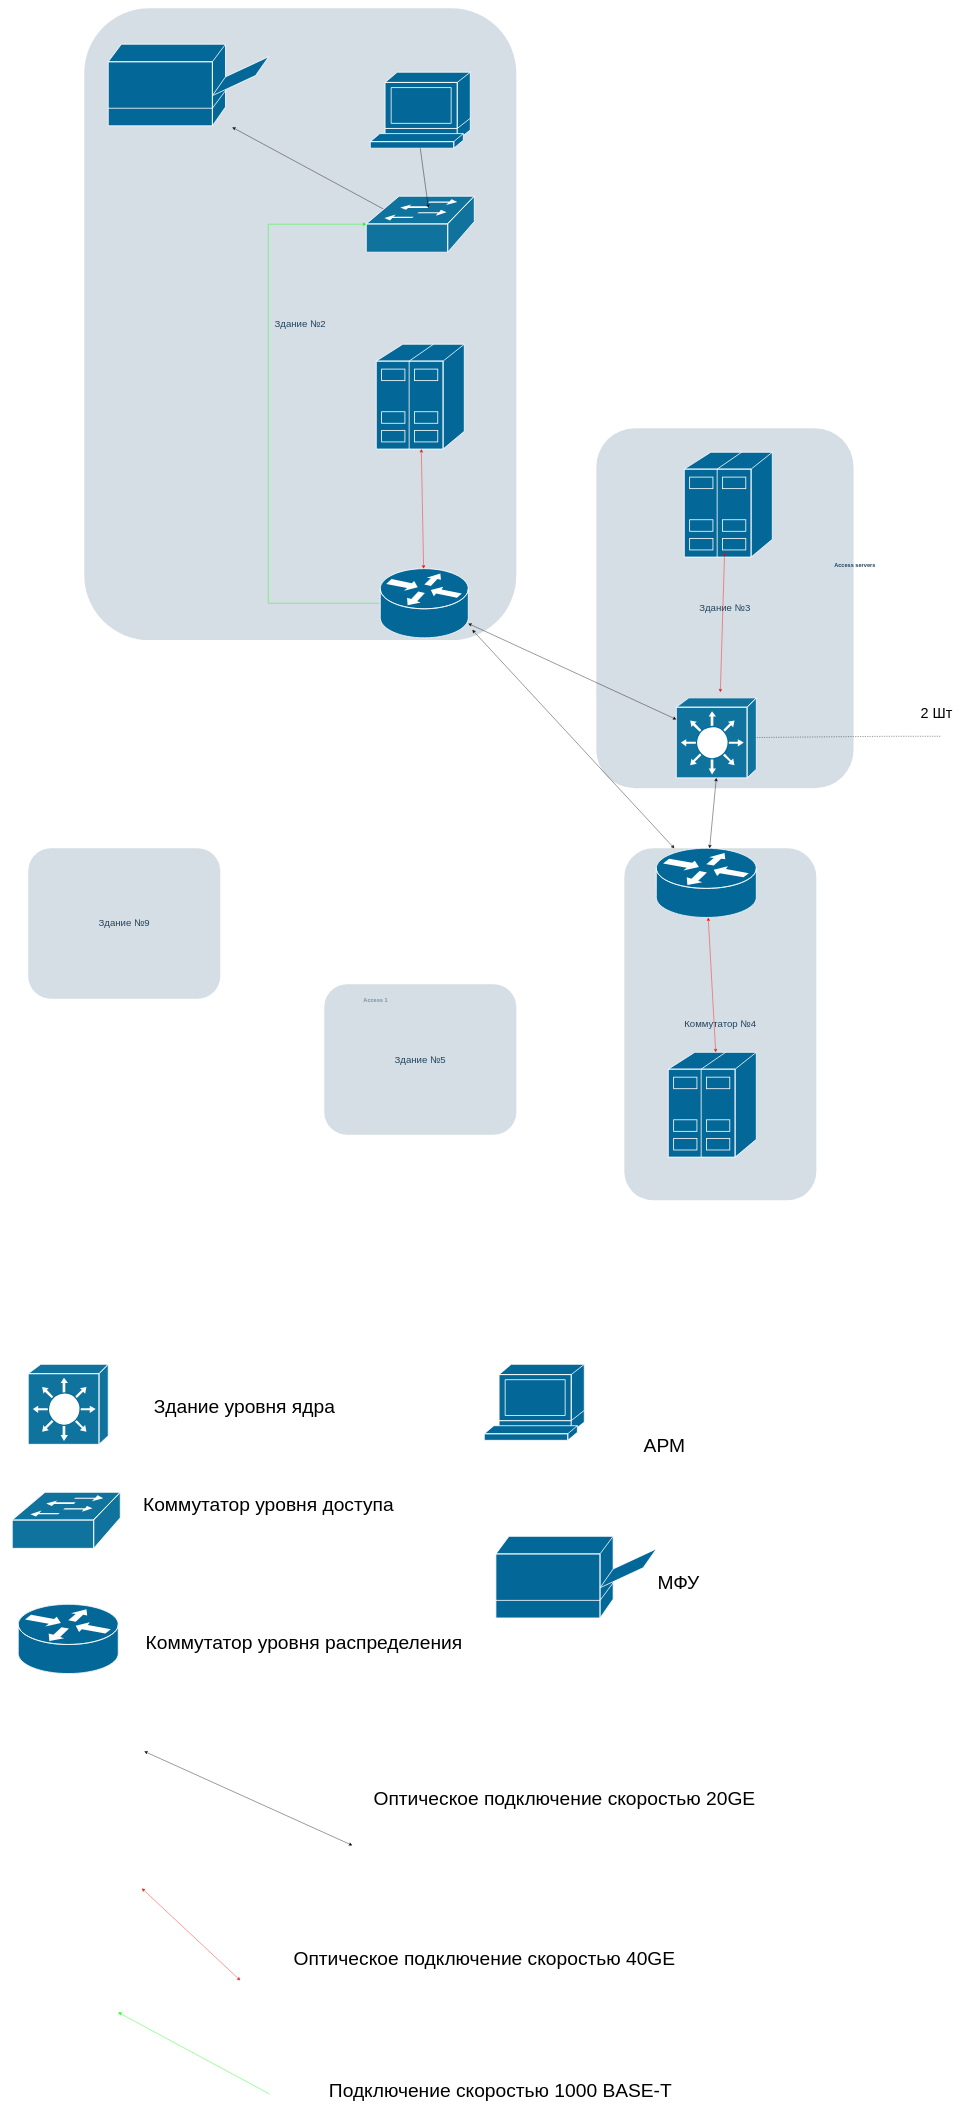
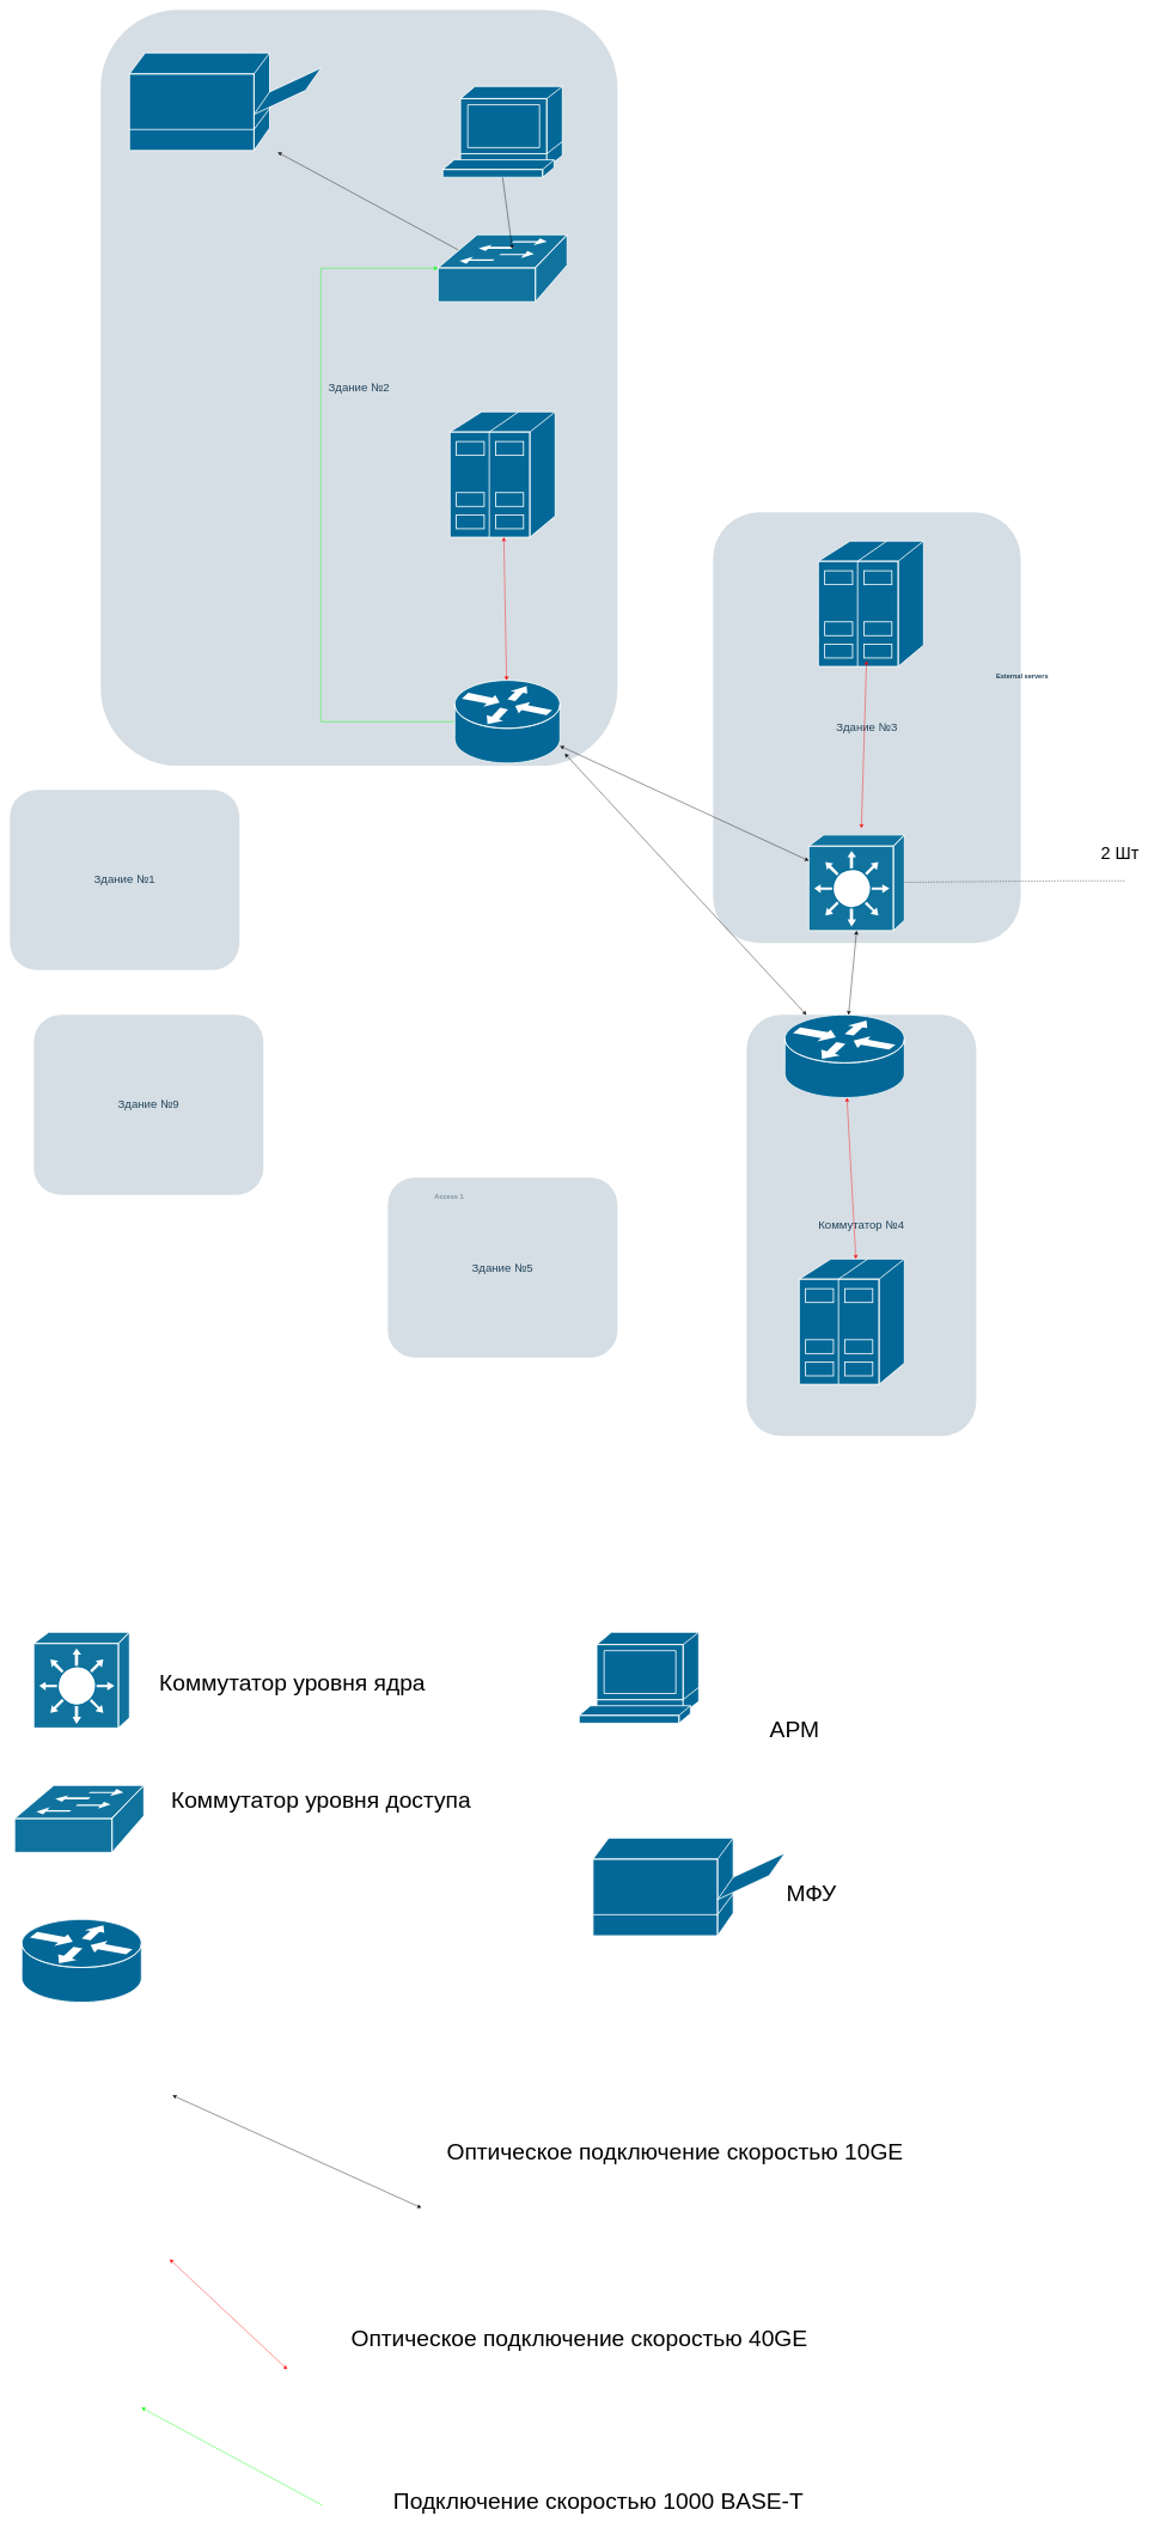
  <mxCell id="0" />
  <mxCell id="1" parent="0" />
  <mxCell id="2" value="Здание №3" style="rounded=1;whiteSpace=wrap;html=1;strokeColor=none;fillColor=#BAC8D3;fontSize=24;fontColor=#23445D;align=center;opacity=60;" vertex="1" parent="1"><mxGeometry x="1490" y="1070" width="643" height="900" as="geometry" /></mxCell>
  <mxCell id="3" value="Здание №9" style="rounded=1;whiteSpace=wrap;html=1;strokeColor=none;fillColor=#BAC8D3;fontSize=24;fontColor=#23445D;align=center;opacity=60;" parent="1" vertex="1"><mxGeometry x="70" y="2120" width="480" height="376" as="geometry" /></mxCell>
  <mxCell id="4" value="" style="shape=mxgraph.cisco.switches.layer_3_switch;html=1;dashed=0;fillColor=#10739E;strokeColor=#ffffff;strokeWidth=2;verticalLabelPosition=bottom;verticalAlign=top;fontFamily=Helvetica;fontSize=36;fontColor=#FFB366" parent="1" vertex="1"><mxGeometry x="1690" y="1744" width="200" height="200" as="geometry" /></mxCell>
- <mxCell id="5" value="&lt;font color=&quot;#23445d&quot;&gt;Access servers&lt;/font&gt;" style="rounded=1;whiteSpace=wrap;html=1;strokeColor=none;fillColor=none;fontSize=14;fontColor=#742B21;align=center;fontStyle=1" parent="1" vertex="1"><mxGeometry x="2065" y="1402" width="143" height="19" as="geometry" /></mxCell>
+ <mxCell id="5" value="&lt;font color=&quot;#23445d&quot;&gt;External servers&lt;/font&gt;" style="rounded=1;whiteSpace=wrap;html=1;strokeColor=none;fillColor=none;fontSize=14;fontColor=#742B21;align=center;fontStyle=1" parent="1" vertex="1"><mxGeometry x="2065" y="1402" width="143" height="19" as="geometry" /></mxCell>
  <mxCell id="6" value="Access 1" style="rounded=1;whiteSpace=wrap;html=1;strokeColor=none;fillColor=none;fontSize=14;fontColor=#23445D;align=center;fontStyle=1" parent="1" vertex="1"><mxGeometry x="892" y="2490" width="93" height="19" as="geometry" /></mxCell>
+ <mxCell id="7" value="Здание №1" style="rounded=1;whiteSpace=wrap;html=1;strokeColor=none;fillColor=#BAC8D3;fontSize=24;fontColor=#23445D;align=center;opacity=60;" vertex="1" parent="1"><mxGeometry x="20" y="1650" width="480" height="376" as="geometry" /></mxCell>
  <mxCell id="8" value="Здание №2" style="rounded=1;whiteSpace=wrap;html=1;strokeColor=none;fillColor=#BAC8D3;fontSize=24;fontColor=#23445D;align=center;opacity=60;" vertex="1" parent="1"><mxGeometry x="210" y="20" width="1080" height="1579.5" as="geometry" /></mxCell>
  <mxCell id="9" value="Здание №5" style="rounded=1;whiteSpace=wrap;html=1;strokeColor=none;fillColor=#BAC8D3;fontSize=24;fontColor=#23445D;align=center;opacity=60;" vertex="1" parent="1"><mxGeometry x="810" y="2460" width="480" height="376" as="geometry" /></mxCell>
  <mxCell id="10" value="Коммутатор №4" style="rounded=1;whiteSpace=wrap;html=1;strokeColor=none;fillColor=#BAC8D3;fontSize=24;fontColor=#23445D;align=center;opacity=60;" vertex="1" parent="1"><mxGeometry x="1560" y="2120" width="480" height="880" as="geometry" /></mxCell>
  <mxCell id="11" value="" style="shape=mxgraph.cisco.switches.layer_3_switch;html=1;dashed=0;fillColor=#10739E;strokeColor=#ffffff;strokeWidth=2;verticalLabelPosition=bottom;verticalAlign=top;fontFamily=Helvetica;fontSize=36;fontColor=#FFB366" vertex="1" parent="1"><mxGeometry x="70" y="3410" width="200" height="200" as="geometry" /></mxCell>
- <mxCell id="12" value="&lt;font style=&quot;font-size: 48px;&quot;&gt;Здание уровня ядра&lt;/font&gt;" style="text;html=1;align=center;verticalAlign=middle;resizable=0;points=[];autosize=1;strokeColor=none;fillColor=none;" vertex="1" parent="1"><mxGeometry x="320" y="3480" width="580" height="70" as="geometry" /></mxCell>
+ <mxCell id="12" value="&lt;font style=&quot;font-size: 48px;&quot;&gt;Коммутатор уровня ядра&lt;/font&gt;" style="text;html=1;align=center;verticalAlign=middle;resizable=0;points=[];autosize=1;strokeColor=none;fillColor=none;" vertex="1" parent="1"><mxGeometry x="320" y="3480" width="580" height="70" as="geometry" /></mxCell>
  <mxCell id="13" value="" style="shape=mxgraph.cisco.switches.workgroup_switch;html=1;dashed=0;fillColor=#10739E;strokeColor=#ffffff;strokeWidth=2;verticalLabelPosition=bottom;verticalAlign=top;fontFamily=Helvetica;fontSize=36;fontColor=#FFB366" vertex="1" parent="1"><mxGeometry x="30" y="3730" width="270" height="140" as="geometry" /></mxCell>
  <mxCell id="14" value="&lt;font style=&quot;font-size: 48px;&quot;&gt;Коммутатор уровня доступа&lt;/font&gt;" style="text;html=1;align=center;verticalAlign=middle;resizable=0;points=[];autosize=1;strokeColor=none;fillColor=none;" vertex="1" parent="1"><mxGeometry x="345" y="3725" width="650" height="70" as="geometry" /></mxCell>
  <mxCell id="15" value="" style="shape=mxgraph.cisco.routers.router;sketch=0;html=1;pointerEvents=1;dashed=0;fillColor=#036897;strokeColor=#ffffff;strokeWidth=2;verticalLabelPosition=bottom;verticalAlign=top;align=center;outlineConnect=0;" vertex="1" parent="1"><mxGeometry x="45" y="4010" width="250" height="173" as="geometry" /></mxCell>
- <mxCell id="16" value="&lt;font style=&quot;font-size: 48px;&quot;&gt;Коммутатор уровня распределения&lt;/font&gt;" style="text;html=1;align=center;verticalAlign=middle;resizable=0;points=[];autosize=1;strokeColor=none;fillColor=none;" vertex="1" parent="1"><mxGeometry x="354" y="4070" width="810" height="70" as="geometry" /></mxCell>
  <mxCell id="17" value="" style="shape=mxgraph.cisco.computers_and_peripherals.terminal;sketch=0;html=1;pointerEvents=1;dashed=0;fillColor=#036897;strokeColor=#ffffff;strokeWidth=2;verticalLabelPosition=bottom;verticalAlign=top;align=center;outlineConnect=0;" vertex="1" parent="1"><mxGeometry x="1210" y="3410" width="250" height="190" as="geometry" /></mxCell>
  <mxCell id="18" value="&lt;span style=&quot;font-size: 48px;&quot;&gt;МФУ&lt;/span&gt;" style="text;html=1;align=center;verticalAlign=middle;resizable=0;points=[];autosize=1;strokeColor=none;fillColor=none;" vertex="1" parent="1"><mxGeometry x="1630" y="3920" width="130" height="70" as="geometry" /></mxCell>
  <mxCell id="19" value="" style="endArrow=classic;startArrow=classic;html=1;rounded=0;" edge="1" parent="1" source="23" target="4"><mxGeometry width="50" height="50" relative="1" as="geometry"><mxPoint x="1100" y="1960" as="sourcePoint" /><mxPoint x="1480" y="1760" as="targetPoint" /></mxGeometry></mxCell>
  <mxCell id="20" value="" style="endArrow=none;dashed=1;html=1;rounded=0;" edge="1" parent="1" target="4"><mxGeometry width="50" height="50" relative="1" as="geometry"><mxPoint x="2350" y="1840" as="sourcePoint" /><mxPoint x="1370" y="2020" as="targetPoint" /><Array as="points"><mxPoint x="2220" y="1840" /></Array></mxGeometry></mxCell>
  <mxCell id="21" value="&lt;font style=&quot;font-size: 36px;&quot;&gt;2 Шт&lt;/font&gt;" style="text;html=1;align=center;verticalAlign=middle;resizable=0;points=[];autosize=1;strokeColor=none;fillColor=none;" vertex="1" parent="1"><mxGeometry x="2290" y="1753" width="100" height="60" as="geometry" /></mxCell>
  <mxCell id="22" style="edgeStyle=orthogonalEdgeStyle;rounded=0;orthogonalLoop=1;jettySize=auto;html=1;strokeColor=#00FF00;fillColor=#00FF00;" edge="1" parent="1" source="23" target="36"><mxGeometry relative="1" as="geometry"><Array as="points"><mxPoint x="670" y="1508" /><mxPoint x="670" y="560" /></Array></mxGeometry></mxCell>
  <mxCell id="23" value="" style="shape=mxgraph.cisco.routers.router;sketch=0;html=1;pointerEvents=1;dashed=0;fillColor=#036897;strokeColor=#ffffff;strokeWidth=2;verticalLabelPosition=bottom;verticalAlign=top;align=center;outlineConnect=0;" vertex="1" parent="1"><mxGeometry x="950" y="1421" width="220" height="173" as="geometry" /></mxCell>
  <mxCell id="24" value="" style="shape=mxgraph.cisco.routers.router;sketch=0;html=1;pointerEvents=1;dashed=0;fillColor=#036897;strokeColor=#ffffff;strokeWidth=2;verticalLabelPosition=bottom;verticalAlign=top;align=center;outlineConnect=0;" vertex="1" parent="1"><mxGeometry x="1640" y="2120" width="250" height="173" as="geometry" /></mxCell>
  <mxCell id="25" value="" style="endArrow=classic;startArrow=classic;html=1;rounded=0;" edge="1" parent="1" target="24"><mxGeometry width="50" height="50" relative="1" as="geometry"><mxPoint x="1180" y="1574" as="sourcePoint" /><mxPoint x="1700" y="1809" as="targetPoint" /></mxGeometry></mxCell>
  <mxCell id="26" value="" style="endArrow=classic;startArrow=classic;html=1;rounded=0;entryX=0.5;entryY=1;entryDx=0;entryDy=0;entryPerimeter=0;" edge="1" parent="1" source="24" target="4"><mxGeometry width="50" height="50" relative="1" as="geometry"><mxPoint x="1190" y="1584" as="sourcePoint" /><mxPoint x="1710" y="1819" as="targetPoint" /></mxGeometry></mxCell>
  <mxCell id="27" value="" style="endArrow=classic;startArrow=classic;html=1;rounded=0;" edge="1" parent="1"><mxGeometry width="50" height="50" relative="1" as="geometry"><mxPoint x="360" y="4377.5" as="sourcePoint" /><mxPoint x="880" y="4612.5" as="targetPoint" /></mxGeometry></mxCell>
- <mxCell id="28" value="&lt;font style=&quot;font-size: 48px;&quot;&gt;Оптическое подключение скоростью 20GE&lt;/font&gt;" style="text;html=1;align=center;verticalAlign=middle;resizable=0;points=[];autosize=1;strokeColor=none;fillColor=none;" vertex="1" parent="1"><mxGeometry x="920" y="4460" width="980" height="70" as="geometry" /></mxCell>
+ <mxCell id="28" value="&lt;font style=&quot;font-size: 48px;&quot;&gt;Оптическое подключение скоростью 10GE&lt;/font&gt;" style="text;html=1;align=center;verticalAlign=middle;resizable=0;points=[];autosize=1;strokeColor=none;fillColor=none;" vertex="1" parent="1"><mxGeometry x="920" y="4460" width="980" height="70" as="geometry" /></mxCell>
  <mxCell id="29" value="" style="shape=mxgraph.cisco.servers.standard_host;sketch=0;html=1;pointerEvents=1;dashed=0;fillColor=#036897;strokeColor=#ffffff;strokeWidth=2;verticalLabelPosition=bottom;verticalAlign=top;align=center;outlineConnect=0;" vertex="1" parent="1"><mxGeometry x="940" y="860" width="220" height="262" as="geometry" /></mxCell>
  <mxCell id="30" value="" style="endArrow=classic;startArrow=classic;html=1;rounded=0;fillColor=#FF0000;strokeColor=#FF0000;" edge="1" parent="1" source="23" target="29"><mxGeometry width="50" height="50" relative="1" as="geometry"><mxPoint x="1500" y="1390" as="sourcePoint" /><mxPoint x="1400" y="1220" as="targetPoint" /></mxGeometry></mxCell>
  <mxCell id="31" value="" style="shape=mxgraph.cisco.servers.standard_host;sketch=0;html=1;pointerEvents=1;dashed=0;fillColor=#036897;strokeColor=#ffffff;strokeWidth=2;verticalLabelPosition=bottom;verticalAlign=top;align=center;outlineConnect=0;" vertex="1" parent="1"><mxGeometry x="1670" y="2630" width="220" height="262" as="geometry" /></mxCell>
  <mxCell id="32" value="" style="endArrow=classic;startArrow=classic;html=1;rounded=0;fillColor=#FF0000;strokeColor=#FF0000;" edge="1" parent="1" target="24"><mxGeometry width="50" height="50" relative="1" as="geometry"><mxPoint x="1788.5" y="2630" as="sourcePoint" /><mxPoint x="1791.5" y="2331" as="targetPoint" /></mxGeometry></mxCell>
  <mxCell id="33" value="" style="shape=mxgraph.cisco.servers.standard_host;sketch=0;html=1;pointerEvents=1;dashed=0;fillColor=#036897;strokeColor=#ffffff;strokeWidth=2;verticalLabelPosition=bottom;verticalAlign=top;align=center;outlineConnect=0;" vertex="1" parent="1"><mxGeometry x="1710" y="1130" width="220" height="262" as="geometry" /></mxCell>
  <mxCell id="34" value="" style="endArrow=classic;startArrow=classic;html=1;rounded=0;fillColor=#FF0000;strokeColor=#FF0000;" edge="1" parent="1"><mxGeometry width="50" height="50" relative="1" as="geometry"><mxPoint x="1800" y="1730" as="sourcePoint" /><mxPoint x="1810.75" y="1380" as="targetPoint" /></mxGeometry></mxCell>
  <mxCell id="35" style="edgeStyle=none;rounded=0;orthogonalLoop=1;jettySize=auto;html=1;exitX=0.16;exitY=0.23;exitDx=0;exitDy=0;exitPerimeter=0;" edge="1" parent="1" source="36"><mxGeometry relative="1" as="geometry"><mxPoint x="580" y="317.77" as="targetPoint" /></mxGeometry></mxCell>
  <mxCell id="36" value="" style="shape=mxgraph.cisco.switches.workgroup_switch;html=1;dashed=0;fillColor=#10739E;strokeColor=#ffffff;strokeWidth=2;verticalLabelPosition=bottom;verticalAlign=top;fontFamily=Helvetica;fontSize=36;fontColor=#FFB366" vertex="1" parent="1"><mxGeometry x="915" y="490" width="270" height="140" as="geometry" /></mxCell>
  <mxCell id="37" value="" style="shape=mxgraph.cisco.computers_and_peripherals.terminal;sketch=0;html=1;pointerEvents=1;dashed=0;fillColor=#036897;strokeColor=#ffffff;strokeWidth=2;verticalLabelPosition=bottom;verticalAlign=top;align=center;outlineConnect=0;" vertex="1" parent="1"><mxGeometry x="925" y="180" width="250" height="190" as="geometry" /></mxCell>
  <mxCell id="38" style="edgeStyle=none;rounded=0;orthogonalLoop=1;jettySize=auto;html=1;exitX=0.5;exitY=1;exitDx=0;exitDy=0;exitPerimeter=0;entryX=0.575;entryY=0.211;entryDx=0;entryDy=0;entryPerimeter=0;" edge="1" parent="1" source="37" target="36"><mxGeometry relative="1" as="geometry" /></mxCell>
  <mxCell id="39" value="&lt;font style=&quot;font-size: 48px;&quot;&gt;АРМ&lt;/font&gt;" style="text;html=1;align=center;verticalAlign=middle;resizable=0;points=[];autosize=1;strokeColor=none;fillColor=none;" vertex="1" parent="1"><mxGeometry x="1595" y="3578" width="130" height="70" as="geometry" /></mxCell>
  <mxCell id="40" value="" style="endArrow=classic;startArrow=classic;html=1;rounded=0;fillColor=#FF0000;strokeColor=#FF0000;" edge="1" parent="1"><mxGeometry width="50" height="50" relative="1" as="geometry"><mxPoint x="600" y="4950" as="sourcePoint" /><mxPoint x="354" y="4720" as="targetPoint" /></mxGeometry></mxCell>
- <mxCell id="41" value="&lt;font style=&quot;font-size: 48px;&quot;&gt;Оптическое подключение скоростью 40GE&lt;/font&gt;" style="text;html=1;align=center;verticalAlign=middle;resizable=0;points=[];autosize=1;strokeColor=none;fillColor=none;" vertex="1" parent="1"><mxGeometry x="720" y="4860" width="980" height="70" as="geometry" /></mxCell>
+ <mxCell id="41" value="&lt;font style=&quot;font-size: 48px;&quot;&gt;Оптическое подключение скоростью 40GE&lt;/font&gt;" style="text;html=1;align=center;verticalAlign=middle;resizable=0;points=[];autosize=1;strokeColor=none;fillColor=none;" vertex="1" parent="1"><mxGeometry x="720" y="4850" width="980" height="70" as="geometry" /></mxCell>
  <mxCell id="42" style="edgeStyle=none;rounded=0;orthogonalLoop=1;jettySize=auto;html=1;exitX=0.16;exitY=0.23;exitDx=0;exitDy=0;exitPerimeter=0;fillColor=#00FF00;strokeColor=#00FF00;" edge="1" parent="1"><mxGeometry relative="1" as="geometry"><mxPoint x="673" y="5234" as="sourcePoint" /><mxPoint x="295" y="5030" as="targetPoint" /></mxGeometry></mxCell>
  <mxCell id="43" value="&lt;font style=&quot;font-size: 48px;&quot;&gt;Подключение скоростью 1000 BASE-T&lt;/font&gt;" style="text;html=1;align=center;verticalAlign=middle;resizable=0;points=[];autosize=1;strokeColor=none;fillColor=none;" vertex="1" parent="1"><mxGeometry x="810" y="5190" width="880" height="70" as="geometry" /></mxCell>
  <mxCell id="44" value="" style="shape=mxgraph.cisco.computers_and_peripherals.printer;sketch=0;html=1;pointerEvents=1;dashed=0;fillColor=#036897;strokeColor=#ffffff;strokeWidth=2;verticalLabelPosition=bottom;verticalAlign=top;align=center;outlineConnect=0;" vertex="1" parent="1"><mxGeometry x="1239" y="3840" width="401" height="204" as="geometry" /></mxCell>
  <mxCell id="45" value="" style="shape=mxgraph.cisco.computers_and_peripherals.printer;sketch=0;html=1;pointerEvents=1;dashed=0;fillColor=#036897;strokeColor=#ffffff;strokeWidth=2;verticalLabelPosition=bottom;verticalAlign=top;align=center;outlineConnect=0;" vertex="1" parent="1"><mxGeometry x="270" y="110" width="401" height="204" as="geometry" /></mxCell>
